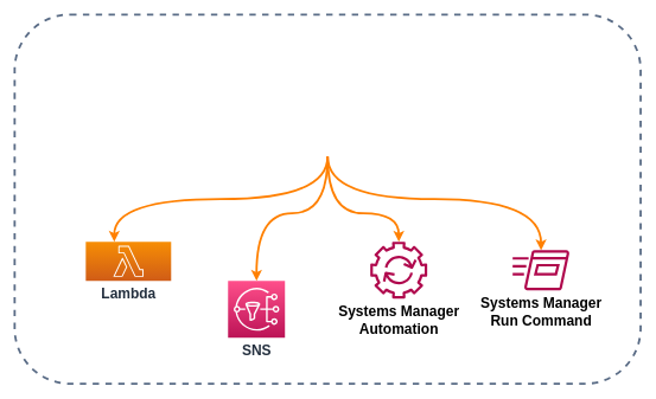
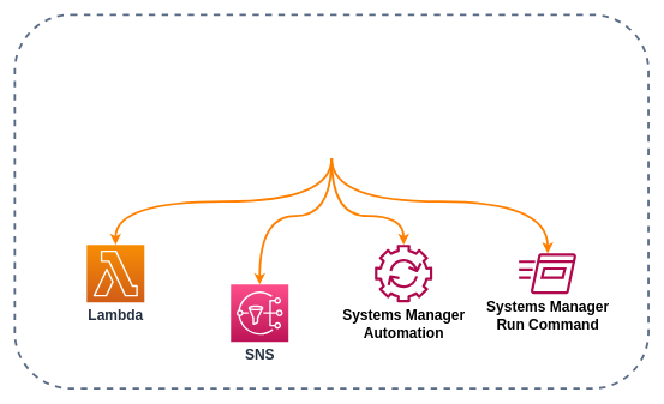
  <mxCell id="0" />
  <mxCell id="1" parent="0" />
  <mxCell id="2" value="" style="fillColor=none;strokeColor=#5A6C86;verticalAlign=top;fontStyle=0;fontColor=#000000;fontSize=35;strokeWidth=3;rounded=1;fillStyle=dashed;dashed=1;" parent="1" vertex="1"><mxGeometry x="20" y="20" width="880" height="520" as="geometry" /></mxCell>
  <mxCell id="3" style="edgeStyle=orthogonalEdgeStyle;curved=1;orthogonalLoop=1;jettySize=auto;html=1;strokeColor=#FF8000;strokeWidth=3;fontSize=20;fontColor=#999999;" edge="1" parent="1" target="7"><mxGeometry relative="1" as="geometry"><mxPoint x="460" y="220" as="sourcePoint" /><Array as="points"><mxPoint x="460" y="280" /><mxPoint x="160" y="280" /></Array></mxGeometry></mxCell>
  <mxCell id="4" style="edgeStyle=orthogonalEdgeStyle;curved=1;orthogonalLoop=1;jettySize=auto;html=1;entryX=0.5;entryY=0;entryDx=0;entryDy=0;entryPerimeter=0;strokeColor=#FF8000;strokeWidth=3;fontSize=20;fontColor=#999999;" edge="1" parent="1" target="8"><mxGeometry relative="1" as="geometry"><mxPoint x="460" y="220" as="sourcePoint" /><Array as="points"><mxPoint x="460" y="300" /><mxPoint x="360" y="300" /></Array></mxGeometry></mxCell>
  <mxCell id="5" style="edgeStyle=orthogonalEdgeStyle;curved=1;orthogonalLoop=1;jettySize=auto;html=1;strokeColor=#FF8000;strokeWidth=3;fontSize=20;fontColor=#999999;" edge="1" parent="1" target="9"><mxGeometry relative="1" as="geometry"><mxPoint x="460" y="220" as="sourcePoint" /><Array as="points"><mxPoint x="460" y="300" /><mxPoint x="560" y="300" /></Array></mxGeometry></mxCell>
  <mxCell id="6" style="edgeStyle=orthogonalEdgeStyle;curved=1;orthogonalLoop=1;jettySize=auto;html=1;strokeColor=#FF8000;strokeWidth=3;fontSize=20;fontColor=#999999;" edge="1" parent="1" target="10"><mxGeometry relative="1" as="geometry"><mxPoint x="460" y="220" as="sourcePoint" /><Array as="points"><mxPoint x="460" y="280" /><mxPoint x="760" y="280" /></Array></mxGeometry></mxCell>
- <mxCell id="7" value="Lambda" style="sketch=0;points=[[0,0,0],[0.25,0,0],[0.5,0,0],[0.75,0,0],[1,0,0],[0,1,0],[0.25,1,0],[0.5,1,0],[0.75,1,0],[1,1,0],[0,0.25,0],[0,0.5,0],[0,0.75,0],[1,0.25,0],[1,0.5,0],[1,0.75,0]];outlineConnect=0;fontColor=#232F3E;gradientColor=#F78E04;gradientDirection=north;fillColor=#D05C17;strokeColor=#ffffff;dashed=0;verticalLabelPosition=bottom;verticalAlign=top;align=center;html=1;fontSize=20;fontStyle=1;aspect=fixed;shape=mxgraph.aws4.resourceIcon;resIcon=mxgraph.aws4.lambda;strokeWidth=3;" parent="1" vertex="1"><mxGeometry x="120" y="340" width="120" height="55" as="geometry" /></mxCell>
+ <mxCell id="7" value="Lambda" style="sketch=0;points=[[0,0,0],[0.25,0,0],[0.5,0,0],[0.75,0,0],[1,0,0],[0,1,0],[0.25,1,0],[0.5,1,0],[0.75,1,0],[1,1,0],[0,0.25,0],[0,0.5,0],[0,0.75,0],[1,0.25,0],[1,0.5,0],[1,0.75,0]];outlineConnect=0;fontColor=#232F3E;gradientColor=#F78E04;gradientDirection=north;fillColor=#D05C17;strokeColor=#ffffff;dashed=0;verticalLabelPosition=bottom;verticalAlign=top;align=center;html=1;fontSize=20;fontStyle=1;aspect=fixed;shape=mxgraph.aws4.resourceIcon;resIcon=mxgraph.aws4.lambda;strokeWidth=3;" parent="1" vertex="1"><mxGeometry x="120" y="340" width="80" height="80" as="geometry" /></mxCell>
  <mxCell id="8" value="SNS" style="sketch=0;points=[[0,0,0],[0.25,0,0],[0.5,0,0],[0.75,0,0],[1,0,0],[0,1,0],[0.25,1,0],[0.5,1,0],[0.75,1,0],[1,1,0],[0,0.25,0],[0,0.5,0],[0,0.75,0],[1,0.25,0],[1,0.5,0],[1,0.75,0]];outlineConnect=0;fontColor=#232F3E;gradientColor=#FF4F8B;gradientDirection=north;fillColor=#BC1356;strokeColor=#ffffff;dashed=0;verticalLabelPosition=bottom;verticalAlign=top;align=center;html=1;fontSize=20;fontStyle=1;aspect=fixed;shape=mxgraph.aws4.resourceIcon;resIcon=mxgraph.aws4.sns;strokeWidth=3;" parent="1" vertex="1"><mxGeometry x="320" y="395" width="80" height="80" as="geometry" /></mxCell>
  <mxCell id="9" value="&lt;span style=&quot;color: rgb(0, 0, 0); font-size: 20px; font-weight: 700;&quot;&gt;Systems Manager&lt;br&gt;Automation&lt;br&gt;&lt;/span&gt;" style="sketch=0;outlineConnect=0;fontColor=#232F3E;gradientColor=none;fillColor=#B0084D;strokeColor=none;dashed=0;verticalLabelPosition=bottom;verticalAlign=top;align=center;html=1;fontSize=12;fontStyle=0;aspect=fixed;pointerEvents=1;shape=mxgraph.aws4.automation;strokeWidth=2;" vertex="1" parent="1"><mxGeometry x="520" y="340" width="80" height="80" as="geometry" /></mxCell>
  <mxCell id="10" value="&lt;span style=&quot;color: rgb(0, 0, 0); font-size: 20px; font-weight: 700;&quot;&gt;Systems Manager&lt;/span&gt;&lt;br style=&quot;color: rgb(0, 0, 0); font-size: 20px; font-weight: 700;&quot;&gt;&lt;font color=&quot;#000000&quot;&gt;&lt;span style=&quot;font-size: 20px;&quot;&gt;&lt;b&gt;Run Command&lt;/b&gt;&lt;/span&gt;&lt;/font&gt;" style="sketch=0;outlineConnect=0;fontColor=#232F3E;gradientColor=none;fillColor=#B0084D;strokeColor=none;dashed=0;verticalLabelPosition=bottom;verticalAlign=top;align=center;html=1;fontSize=12;fontStyle=0;aspect=fixed;pointerEvents=1;shape=mxgraph.aws4.run_command;strokeWidth=2;" vertex="1" parent="1"><mxGeometry x="720" y="352" width="80" height="56.42" as="geometry" /></mxCell>
